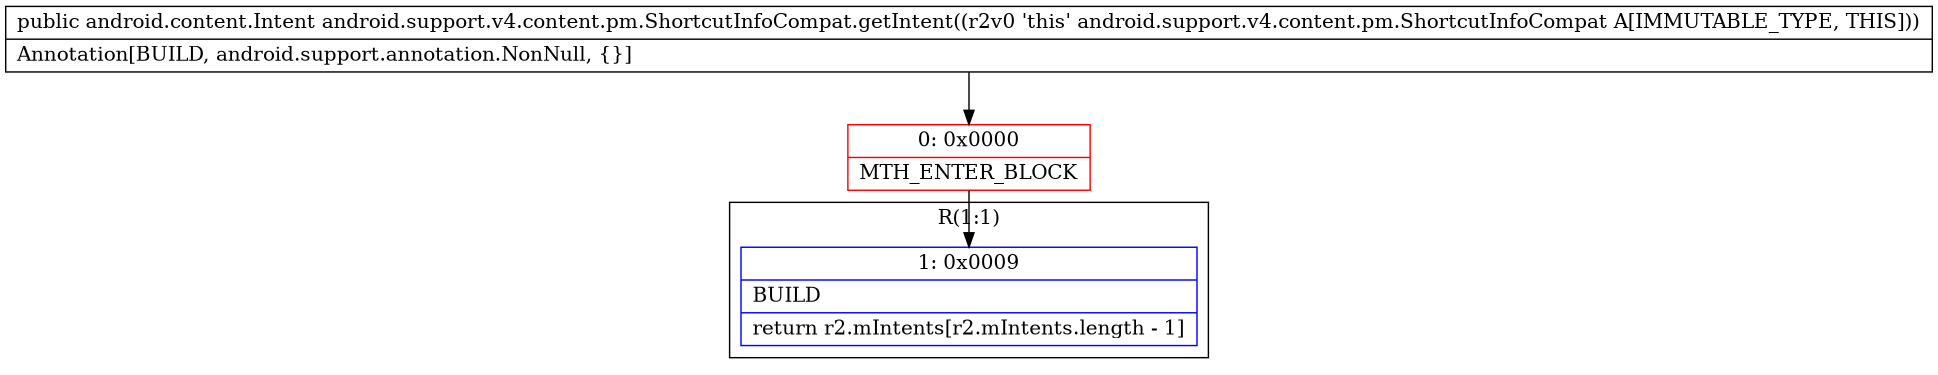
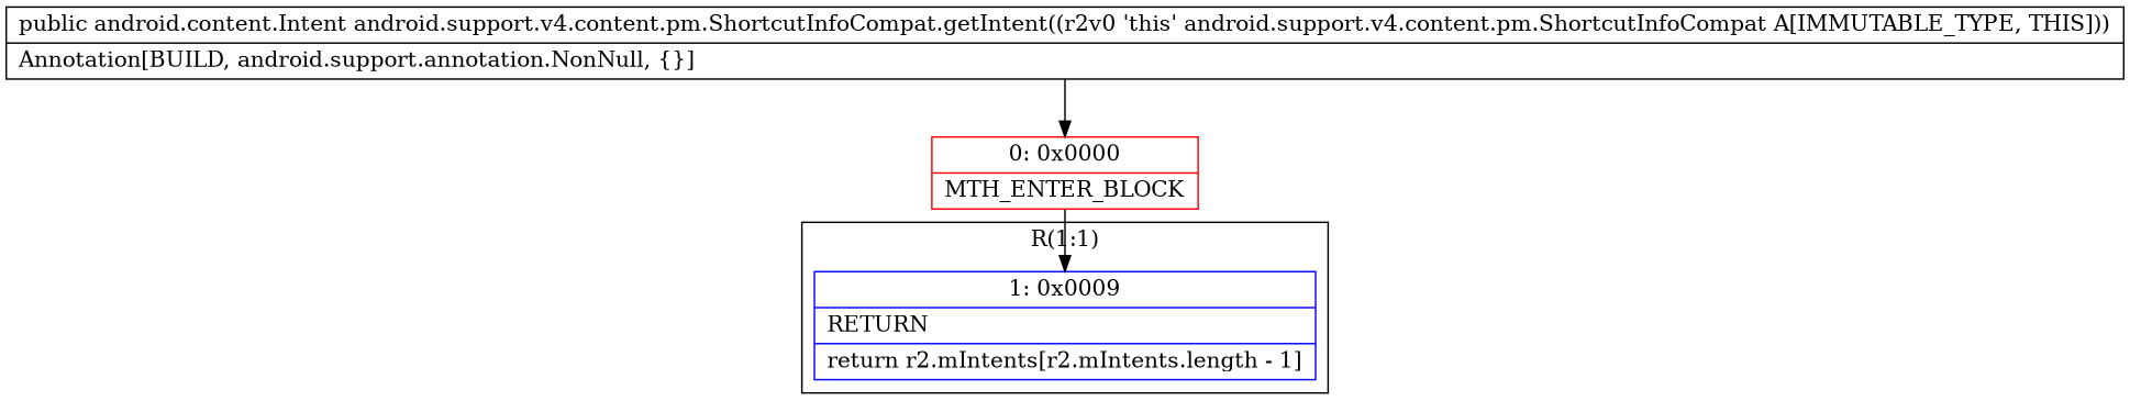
  digraph {
    node [shape=record]
-   n1 [color=blue label="{1\:\ 0x0009|BUILD\l|return r2.mIntents[r2.mIntents.length \- 1]\l}"]
+   n1 [color=blue label="{1\:\ 0x0009|RETURN\l|return r2.mIntents[r2.mIntents.length \- 1]\l}"]
    n2 [color=red label="{0\:\ 0x0000|MTH_ENTER_BLOCK\l}"]
    n3 [label="{public android.content.Intent android.support.v4.content.pm.ShortcutInfoCompat.getIntent((r2v0 'this' android.support.v4.content.pm.ShortcutInfoCompat A[IMMUTABLE_TYPE, THIS]))  | Annotation[BUILD, android.support.annotation.NonNull, \{\}]\l}"]
    subgraph cluster_1 {
      label="R(1:1)"
      n1
    }
    n2 -> n1
    n3 -> n2
  }
